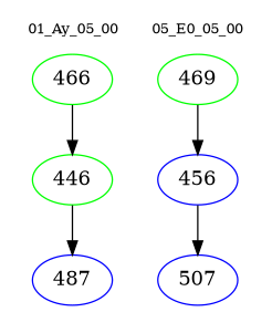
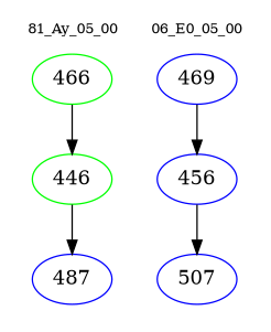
  digraph {
    node [color=green]
    edge [color=black]
    n1 [label=466]
    n2 [label=446]
    n3 [color=blue label=487]
-   n4 [label=469]
+   n4 [color=blue label=469]
    n5 [color=blue label=456]
    n6 [color=blue label=507]
    subgraph cluster_1 {
      color=white
      fontsize=10
-     label="01_Ay_05_00"
+     label="81_Ay_05_00"
      n1
      n2
      n3
    }
    subgraph cluster_2 {
      color=white
      fontsize=10
-     label="05_E0_05_00"
+     label="06_E0_05_00"
      n4
      n5
      n6
    }
    n1 -> n2
    n2 -> n3
    n4 -> n5
    n5 -> n6
  }
